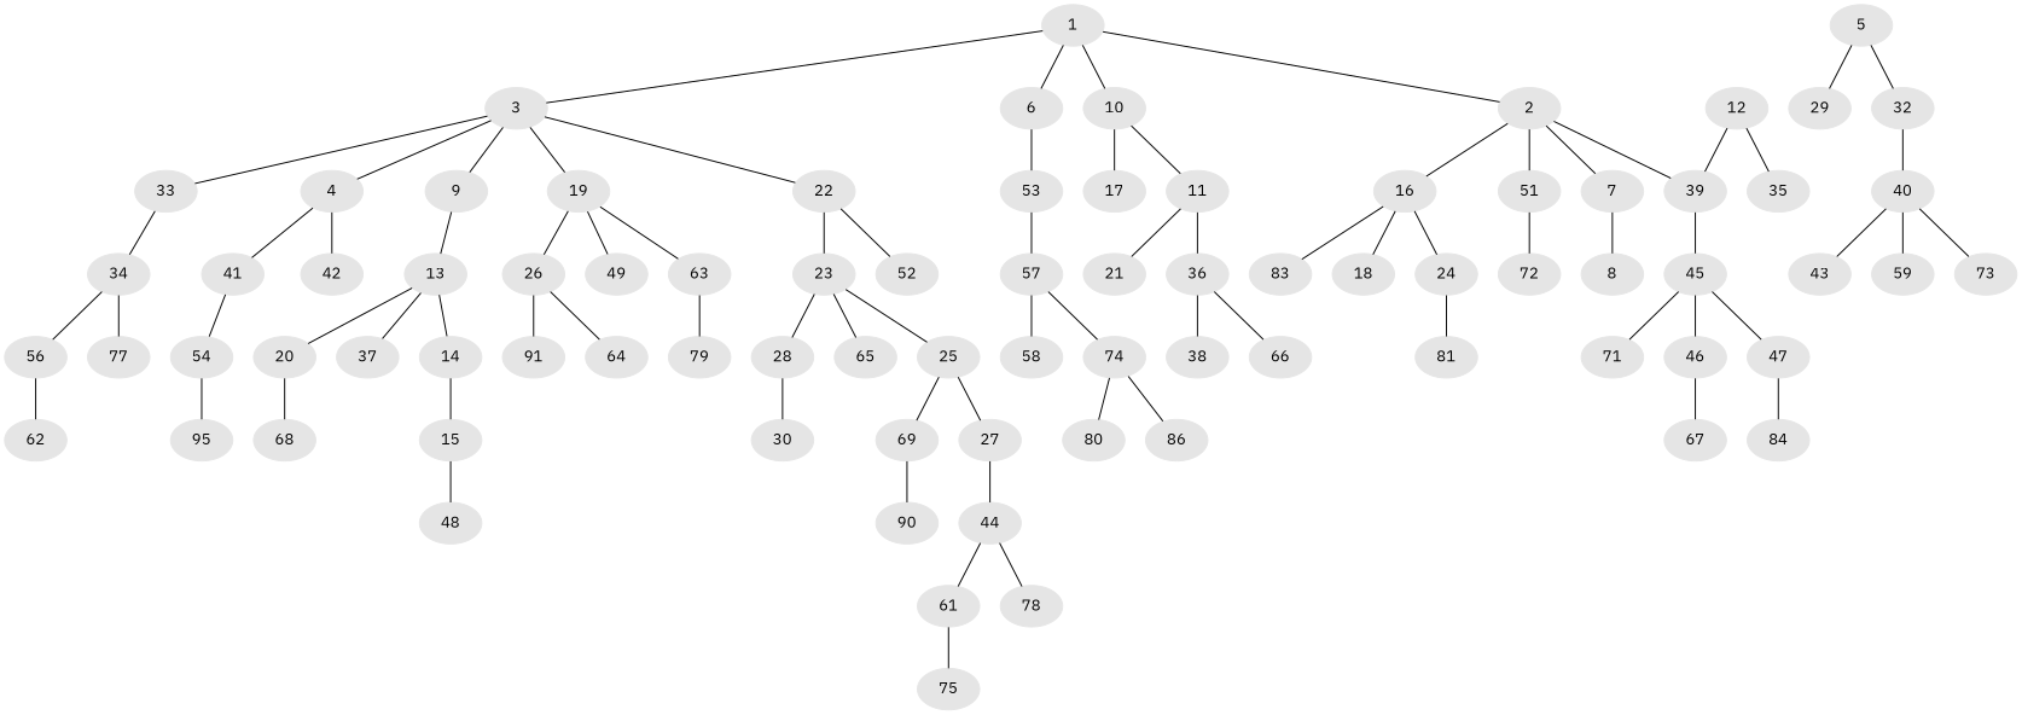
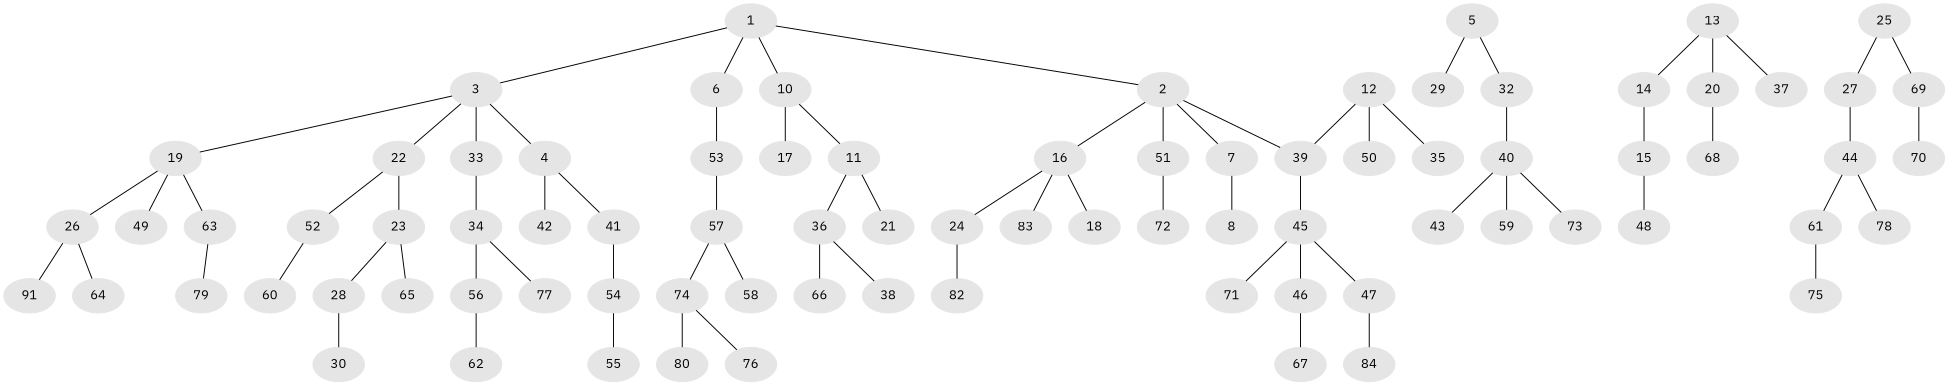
  graph {
    fontname="IBM Plex Sans"
    node [color=gray90 fontname="IBM Plex Sans" style=filled]
    edge [fontname="IBM Plex Sans"]
    1
    2
    3
    6
    10
    7
    16
    51
    39
    4
-   9
    19
    22
    33
    5
    29
    32
    53
    11
    17
    8
    12
    35
+   50
    18
    24
    83
    72
    41
    42
    13
    26
    49
    63
    23
    52
    34
    54
    40
    57
    14
    20
    37
    21
    36
    38
    66
    45
    15
    68
    48
-   81
+   81 [label=82]
    n53 [label=91]
    64
    79
    25
    28
    65
+   60
    27
    69
    30
    44
-   70 [label=90]
+   70
    61
    78
    43
    59
    73
    56
    77
    62
    46
    47
    71
-   55 [label=95]
+   55
    75
    67
    84
    58
    74
-   76 [label=86]
+   76
    80
    1 -- 2
    1 -- 3
    1 -- 6
    1 -- 10
    2 -- 7
    2 -- 16
    2 -- 51
    2 -- 39
    3 -- 4
-   3 -- 9
    3 -- 19
    3 -- 22
    3 -- 33
    6 -- 53
    10 -- 11
    10 -- 17
    7 -- 8
    16 -- 18
    16 -- 24
    16 -- 83
    51 -- 72
    39 -- 45
    4 -- 41
    4 -- 42
-   9 -- 13
    19 -- 26
    19 -- 49
    19 -- 63
    22 -- 23
    22 -- 52
    33 -- 34
    5 -- 29
    5 -- 32
    32 -- 40
    53 -- 57
    11 -- 21
    11 -- 36
    12 -- 39
    12 -- 35
+   12 -- 50
    24 -- 81
    41 -- 54
    13 -- 14
    13 -- 20
    13 -- 37
    26 -- n53
    26 -- 64
    63 -- 79
-   23 -- 25
    23 -- 28
    23 -- 65
+   52 -- 60
    34 -- 56
    34 -- 77
    54 -- 55
    40 -- 43
    40 -- 59
    40 -- 73
    57 -- 58
    57 -- 74
    14 -- 15
    20 -- 68
    36 -- 38
    36 -- 66
    45 -- 46
    45 -- 47
    45 -- 71
    15 -- 48
    25 -- 27
    25 -- 69
    28 -- 30
    27 -- 44
    69 -- 70
    44 -- 61
    44 -- 78
    61 -- 75
    56 -- 62
    46 -- 67
    47 -- 84
    74 -- 76
    74 -- 80
  }
